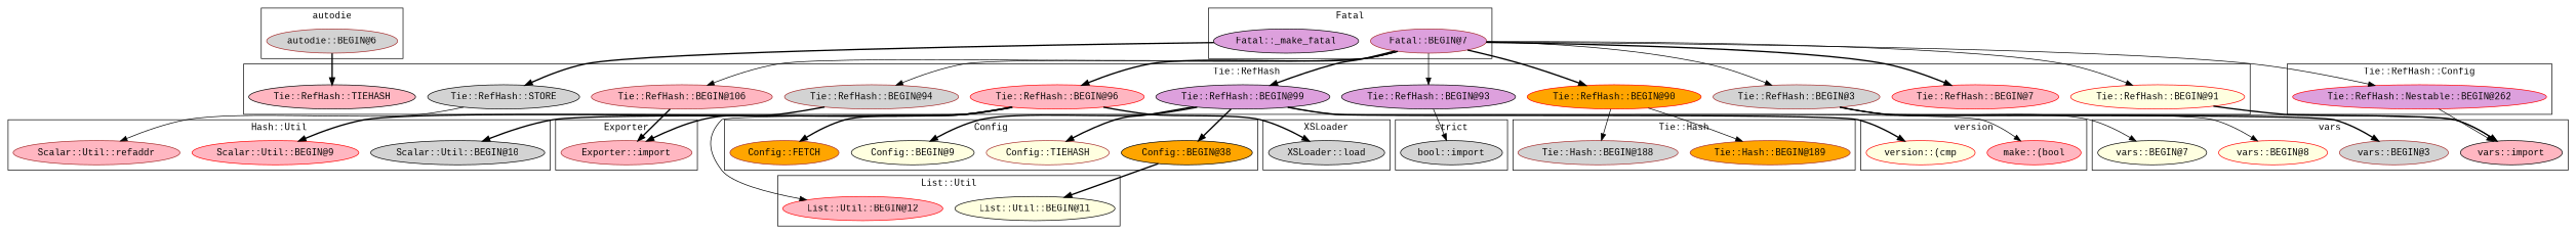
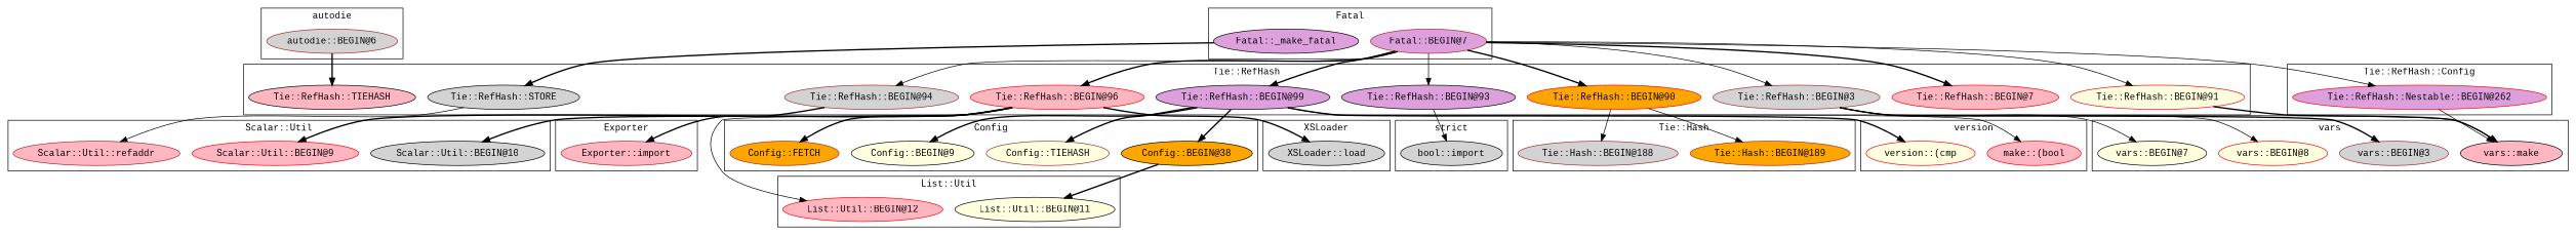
  digraph {
    fontname="Liberation Mono"
    node [color=black fillcolor=lightpink fontname="Liberation Mono" style=filled]
    edge [fontname="Liberation Mono" style=bold]
    "List::Util::BEGIN@11" [fillcolor=lightyellow]
    "List::Util::BEGIN@12" [color=red]
    "Config::BEGIN@38" [fillcolor=orange]
    "Config::TIEHASH" [color=brown fillcolor=lightyellow]
    "Config::BEGIN@9" [fillcolor=lightyellow]
    "Config::FETCH" [color=brown fillcolor=orange]
    "autodie::BEGIN@6" [color=brown fillcolor=lightgrey]
    "vars::BEGIN@3" [color=brown fillcolor=lightgrey]
    "vars::BEGIN@8" [color=red fillcolor=lightyellow]
-   "vars::import"
+   "vars::import" [label="vars::make"]
    "vars::BEGIN@7" [fillcolor=lightyellow]
    "Tie::RefHash::Nestable::BEGIN@262" [color=red fillcolor=plum]
    "Tie::Hash::BEGIN@189" [color=brown fillcolor=orange]
    "Tie::Hash::BEGIN@188" [color=brown fillcolor=lightgrey]
    n15 [fillcolor=lightgrey label="bool::import"]
    "Tie::RefHash::STORE" [fillcolor=lightgrey]
    "Tie::RefHash::BEGIN@94" [color=brown fillcolor=lightgrey]
    "Tie::RefHash::BEGIN@96" [color=red]
    "Tie::RefHash::TIEHASH"
    "Tie::RefHash::BEGIN@3" [color=brown fillcolor=lightgrey]
    "Tie::RefHash::BEGIN@93" [fillcolor=plum]
    "Tie::RefHash::BEGIN@90" [color=red fillcolor=orange]
-   "Tie::RefHash::BEGIN@106" [color=brown]
    "Tie::RefHash::BEGIN@91" [color=red fillcolor=lightyellow]
    "Tie::RefHash::BEGIN@7" [color=red]
    "Tie::RefHash::BEGIN@99" [fillcolor=plum]
    "Scalar::Util::BEGIN@9" [color=red]
    "Scalar::Util::refaddr" [color=brown]
    "Scalar::Util::BEGIN@10" [fillcolor=lightgrey]
    "XSLoader::load" [fillcolor=lightgrey]
    "Fatal::_make_fatal" [fillcolor=plum]
    "Fatal::BEGIN@7" [color=brown fillcolor=plum]
    n33 [color=red label="make::(bool"]
    "version::(cmp" [color=red fillcolor=lightyellow]
    "Exporter::import" [color=brown]
    subgraph cluster_1 {
      label="List::Util"
      "List::Util::BEGIN@11"
      "List::Util::BEGIN@12"
    }
    subgraph cluster_2 {
      label=Config
      "Config::BEGIN@38"
      "Config::TIEHASH"
      "Config::BEGIN@9"
      "Config::FETCH"
    }
    subgraph cluster_3 {
      label=autodie
      "autodie::BEGIN@6"
    }
    subgraph cluster_4 {
      label=vars
      "vars::BEGIN@3"
      "vars::BEGIN@8"
      "vars::import"
      "vars::BEGIN@7"
    }
    subgraph cluster_5 {
      label="Tie::RefHash::Config"
      "Tie::RefHash::Nestable::BEGIN@262"
    }
    subgraph cluster_6 {
      label="Tie::Hash"
      "Tie::Hash::BEGIN@189"
      "Tie::Hash::BEGIN@188"
    }
    subgraph cluster_7 {
      label="strict"
      n15
    }
    subgraph cluster_8 {
      label="Tie::RefHash"
      "Tie::RefHash::STORE"
      "Tie::RefHash::BEGIN@94"
      "Tie::RefHash::BEGIN@96"
      "Tie::RefHash::TIEHASH"
      "Tie::RefHash::BEGIN@3"
      "Tie::RefHash::BEGIN@93"
      "Tie::RefHash::BEGIN@90"
-     "Tie::RefHash::BEGIN@106"
      "Tie::RefHash::BEGIN@91"
      "Tie::RefHash::BEGIN@7"
      "Tie::RefHash::BEGIN@99"
    }
    subgraph cluster_9 {
-     label="Hash::Util"
+     label="Scalar::Util"
      "Scalar::Util::BEGIN@9"
      "Scalar::Util::refaddr"
      "Scalar::Util::BEGIN@10"
    }
    subgraph cluster_10 {
      label=XSLoader
      "XSLoader::load"
    }
    subgraph cluster_11 {
      label=Fatal
      "Fatal::_make_fatal"
      "Fatal::BEGIN@7"
    }
    subgraph cluster_12 {
      label=version
      n33
      "version::(cmp"
    }
    subgraph cluster_13 {
      label=Exporter
      "Exporter::import"
    }
    "Config::BEGIN@38" -> "List::Util::BEGIN@11"
    "autodie::BEGIN@6" -> "Tie::RefHash::TIEHASH"
    "Tie::RefHash::Nestable::BEGIN@262" -> "vars::import" [style=solid]
    "Tie::RefHash::STORE" -> "Scalar::Util::refaddr" [style=solid]
    "Tie::RefHash::BEGIN@94" -> "Exporter::import"
    "Tie::RefHash::BEGIN@96" -> "List::Util::BEGIN@12" [style=solid]
    "Tie::RefHash::BEGIN@96" -> "Config::FETCH"
    "Tie::RefHash::BEGIN@96" -> "Scalar::Util::BEGIN@9"
    "Tie::RefHash::BEGIN@96" -> "Scalar::Util::BEGIN@10"
    "Tie::RefHash::BEGIN@96" -> "XSLoader::load"
    "Tie::RefHash::BEGIN@3" -> "vars::BEGIN@3"
    "Tie::RefHash::BEGIN@3" -> "vars::BEGIN@8" [style=solid]
    "Tie::RefHash::BEGIN@3" -> "vars::import" [style=solid]
    "Tie::RefHash::BEGIN@3" -> "vars::BEGIN@7" [style=solid]
    "Tie::RefHash::BEGIN@93" -> n15 [style=solid]
    "Tie::RefHash::BEGIN@90" -> "Tie::Hash::BEGIN@189" [style=solid]
    "Tie::RefHash::BEGIN@90" -> "Tie::Hash::BEGIN@188" [style=solid]
-   "Tie::RefHash::BEGIN@106" -> "Exporter::import"
    "Tie::RefHash::BEGIN@91" -> "vars::import"
    "Tie::RefHash::BEGIN@99" -> "Config::BEGIN@38"
    "Tie::RefHash::BEGIN@99" -> "Config::TIEHASH"
    "Tie::RefHash::BEGIN@99" -> "Config::BEGIN@9"
    "Tie::RefHash::BEGIN@99" -> n33 [style=solid]
    "Tie::RefHash::BEGIN@99" -> "version::(cmp"
    "Fatal::_make_fatal" -> "Tie::RefHash::STORE"
    "Fatal::BEGIN@7" -> "Tie::RefHash::Nestable::BEGIN@262" [style=solid]
    "Fatal::BEGIN@7" -> "Tie::RefHash::BEGIN@94" [style=solid]
    "Fatal::BEGIN@7" -> "Tie::RefHash::BEGIN@96"
    "Fatal::BEGIN@7" -> "Tie::RefHash::BEGIN@3" [style=solid]
    "Fatal::BEGIN@7" -> "Tie::RefHash::BEGIN@93" [style=solid]
    "Fatal::BEGIN@7" -> "Tie::RefHash::BEGIN@90"
-   "Fatal::BEGIN@7" -> "Tie::RefHash::BEGIN@106" [style=solid]
    "Fatal::BEGIN@7" -> "Tie::RefHash::BEGIN@91" [style=solid]
    "Fatal::BEGIN@7" -> "Tie::RefHash::BEGIN@7"
    "Fatal::BEGIN@7" -> "Tie::RefHash::BEGIN@99"
  }
